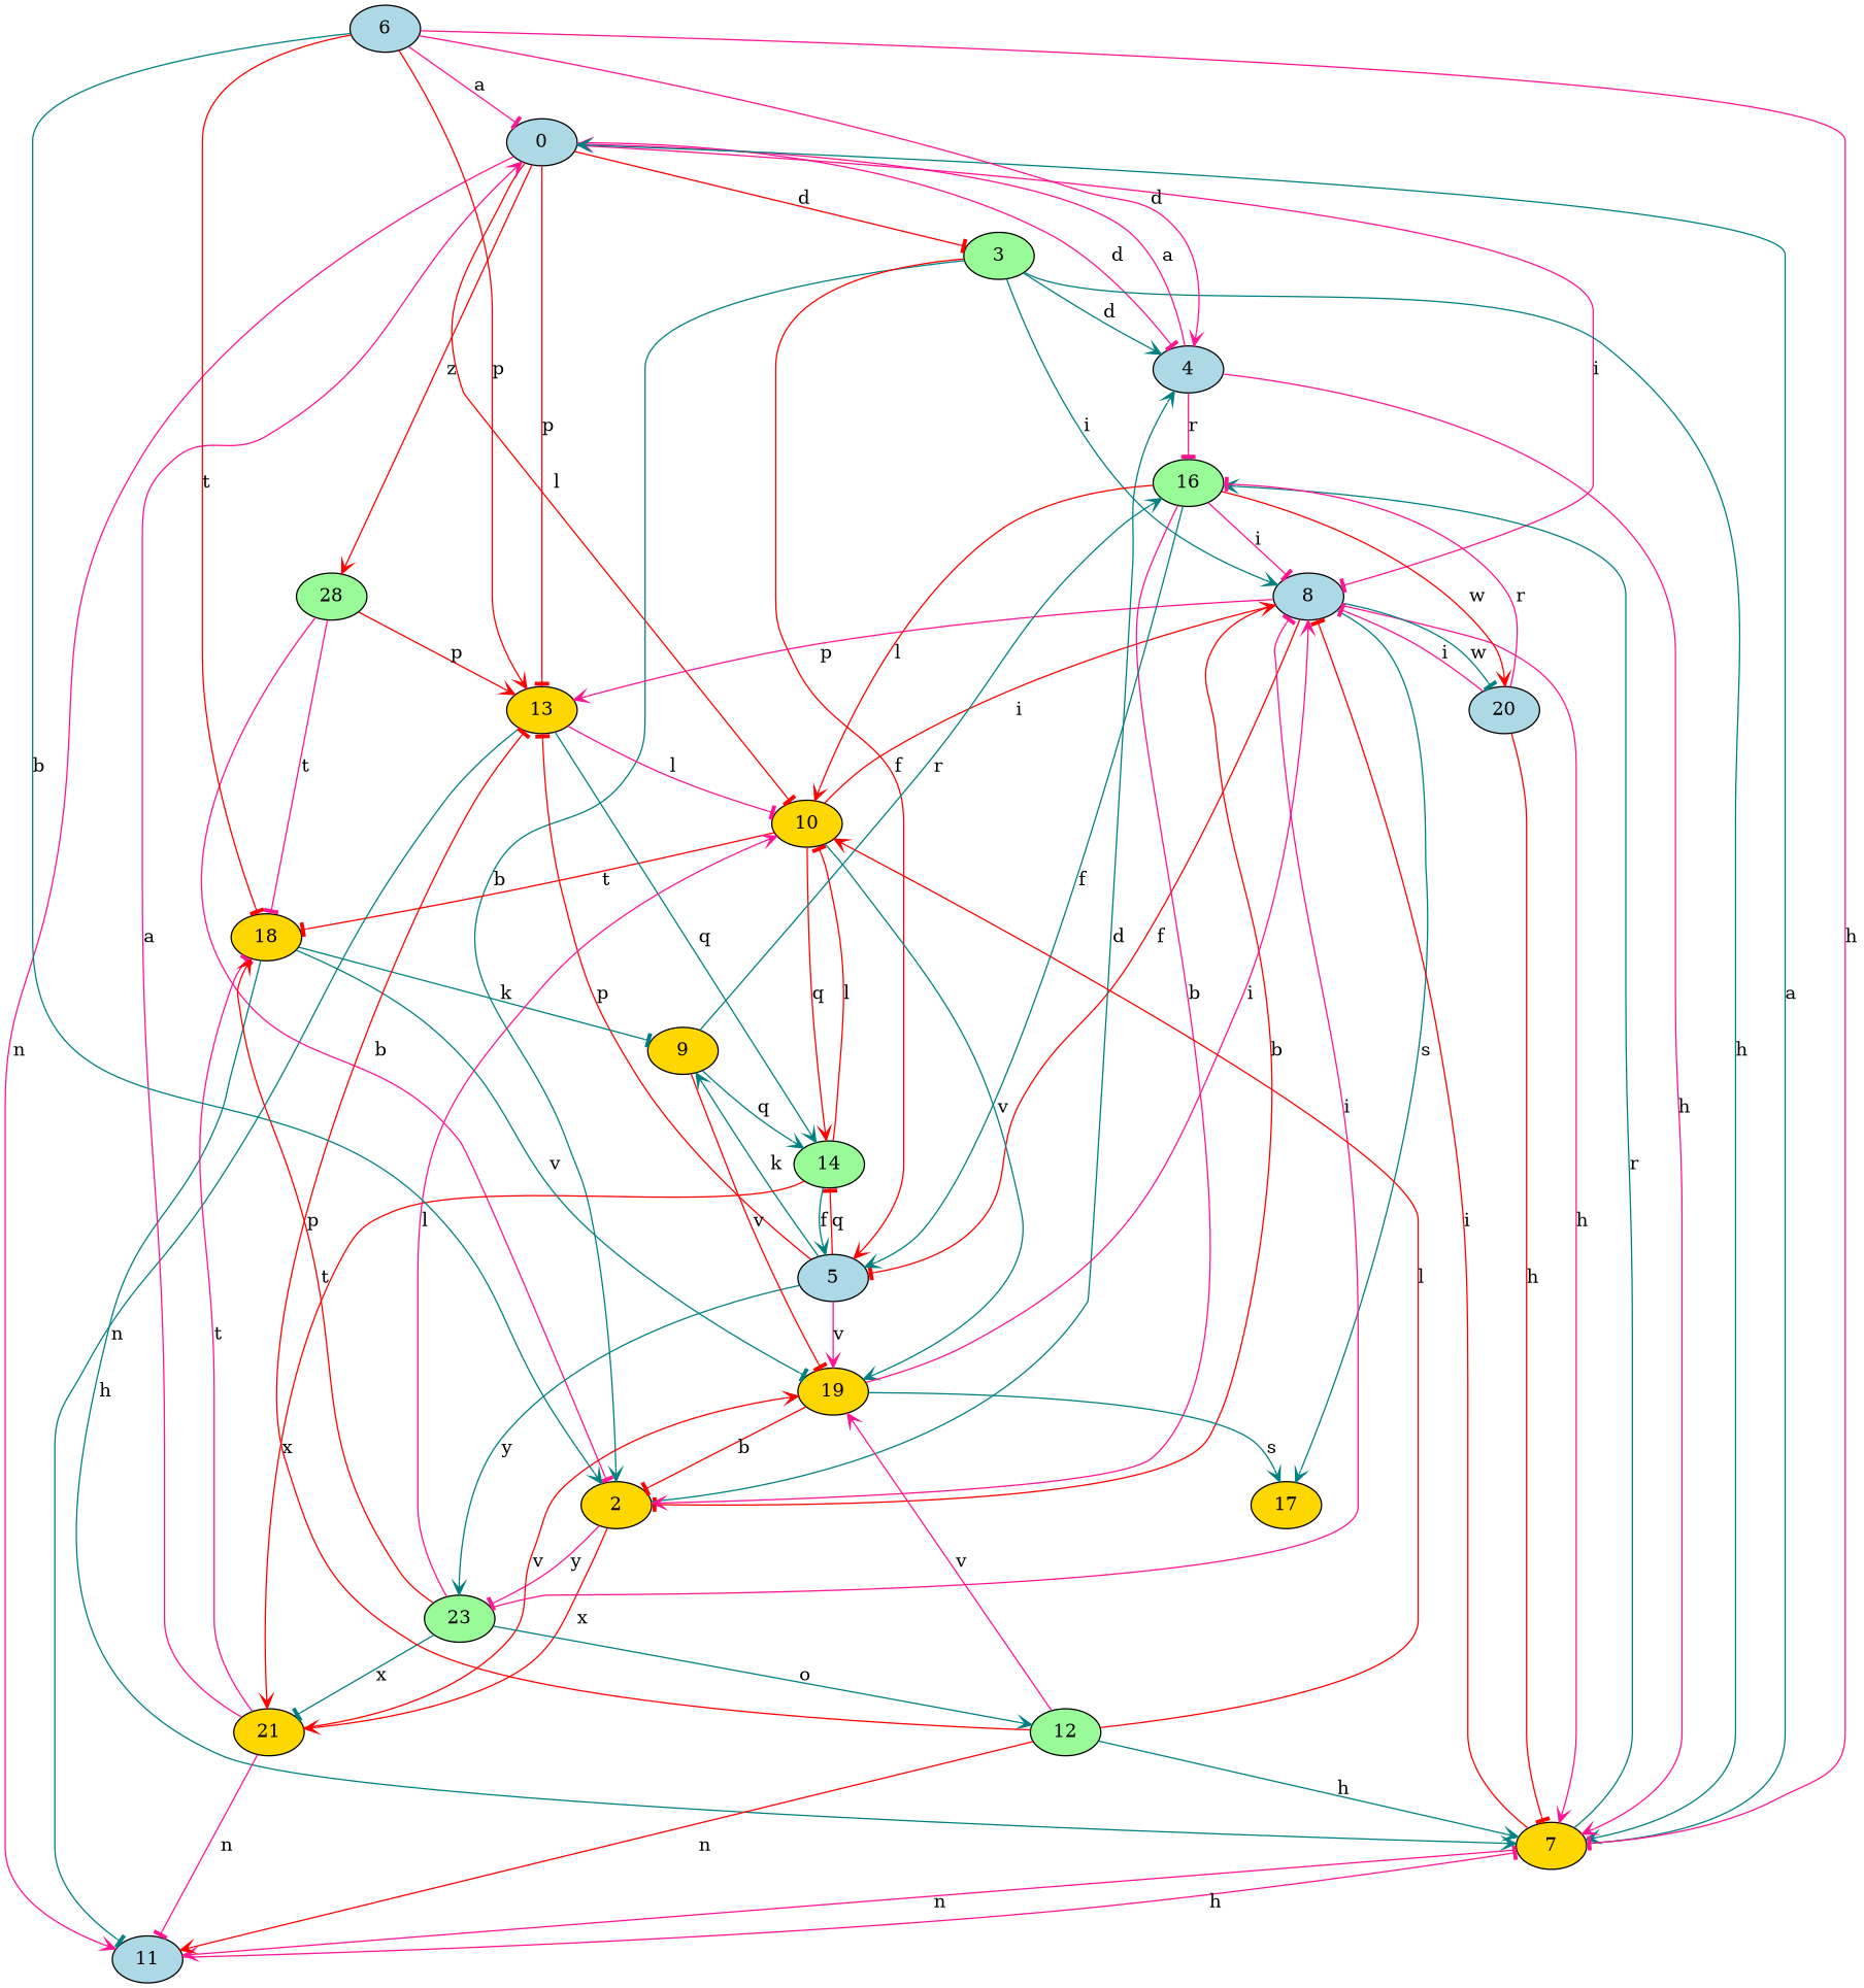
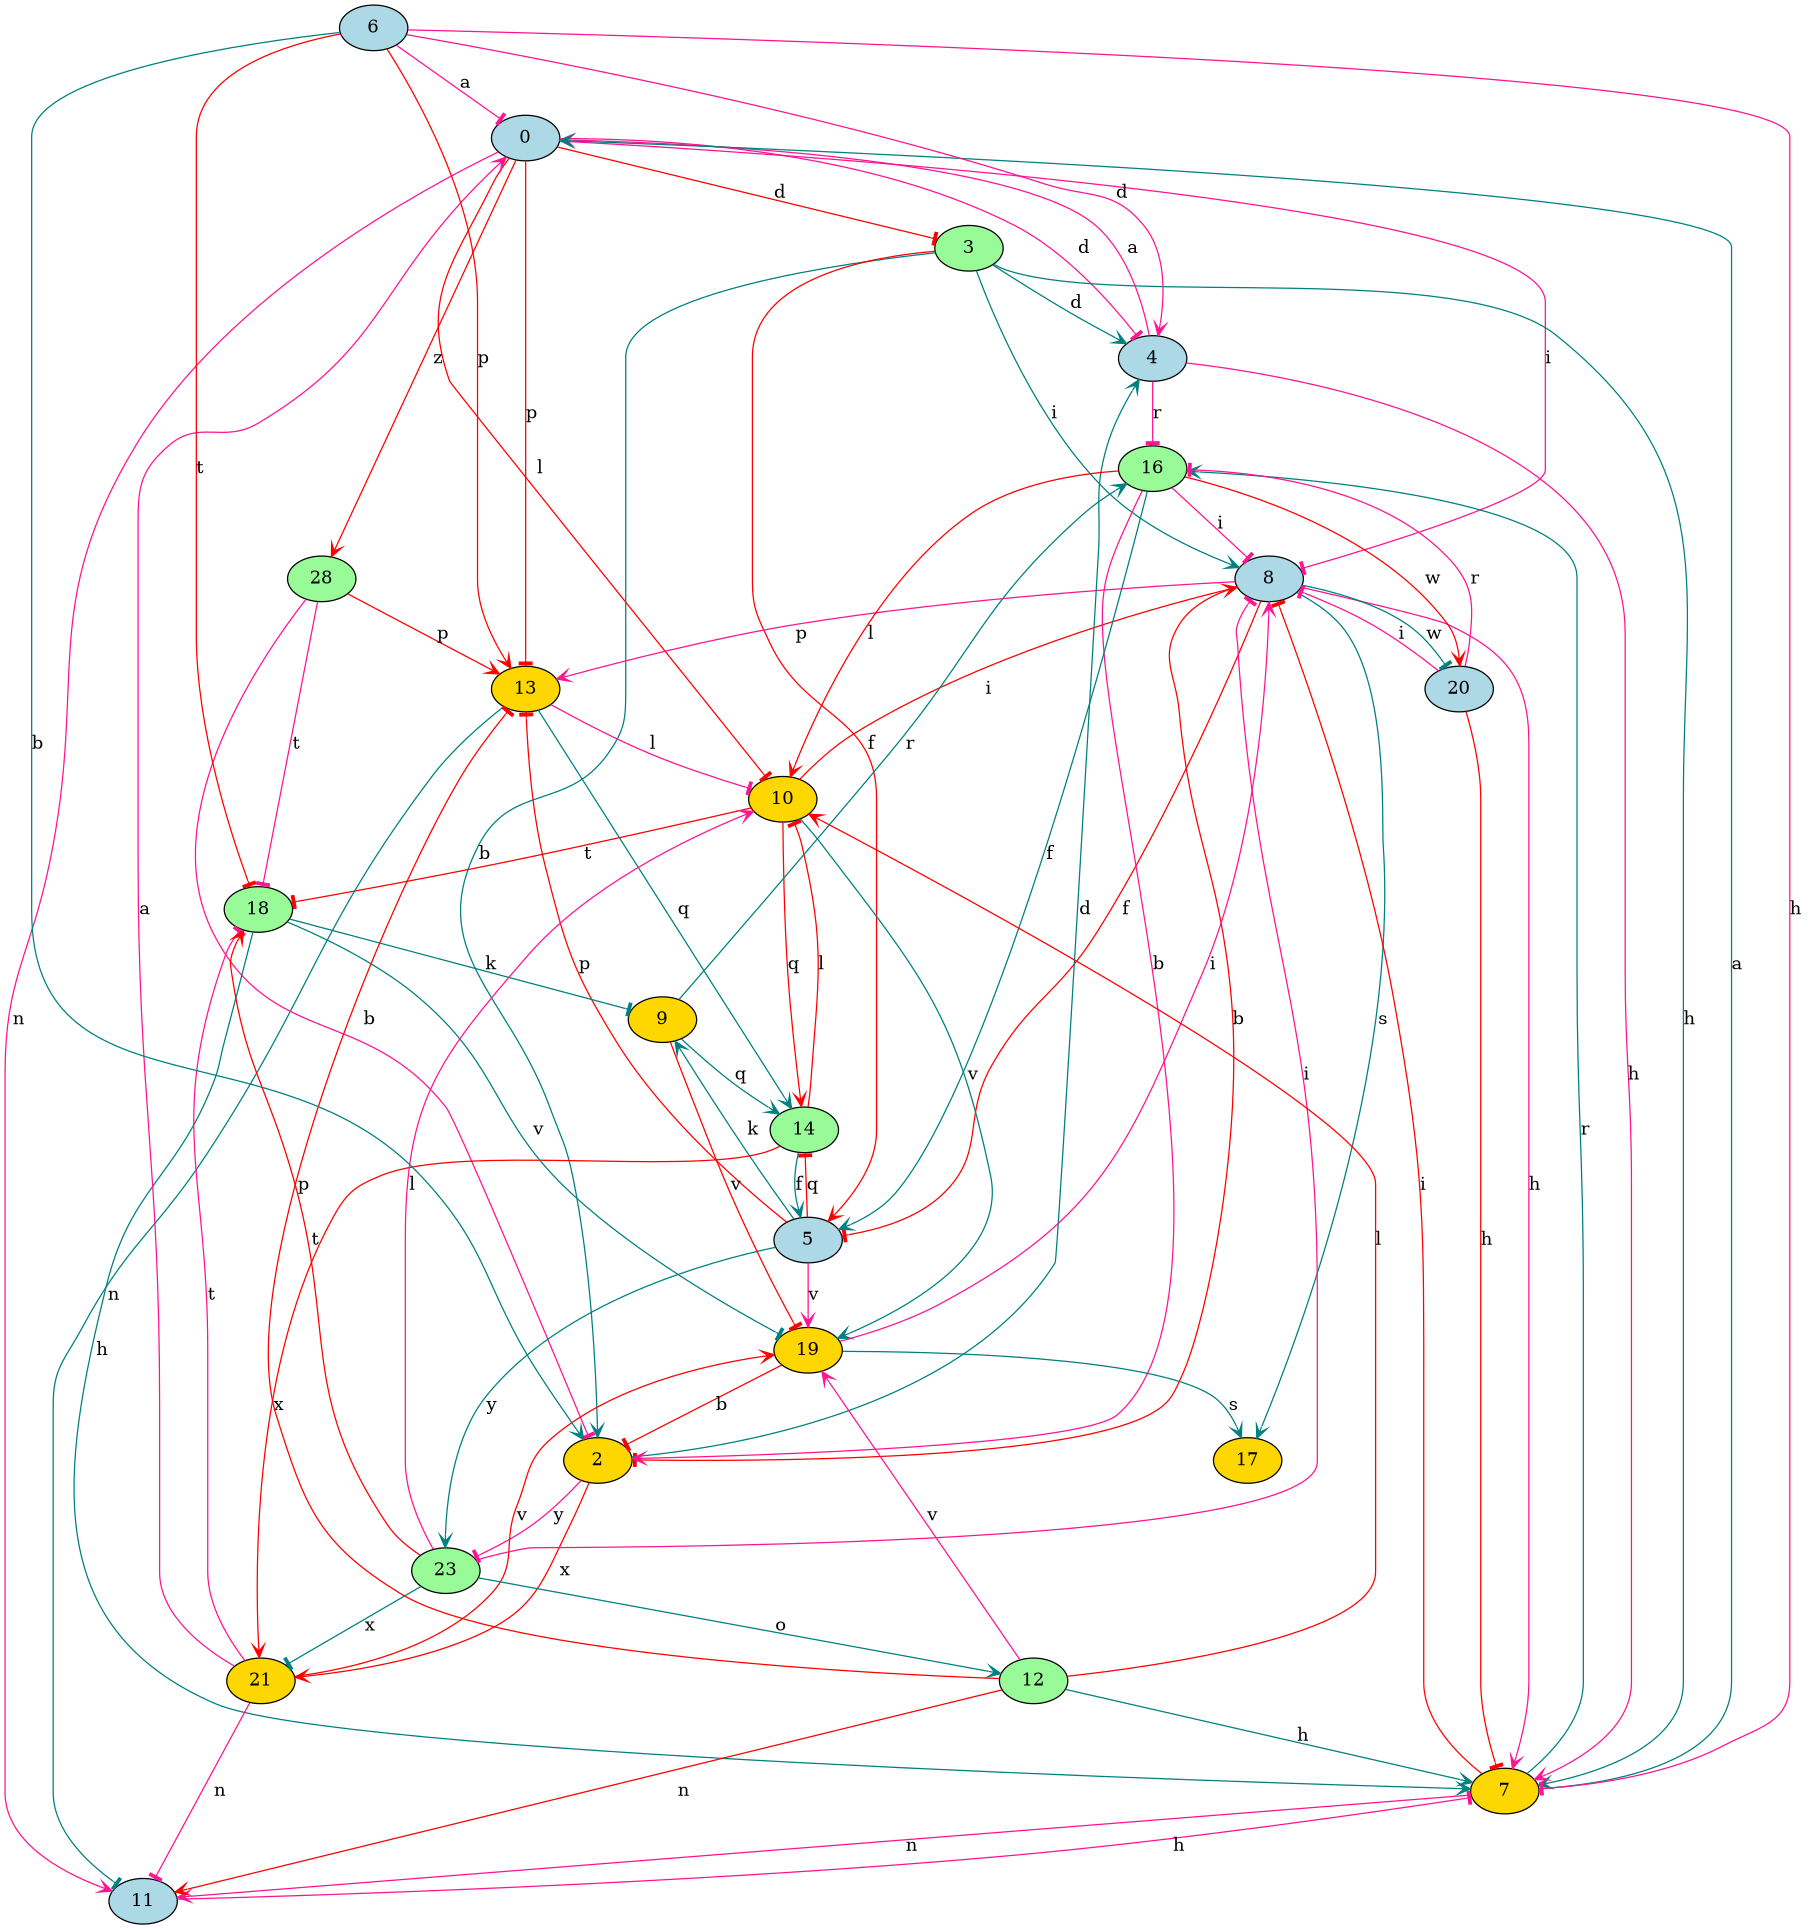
  strict digraph {
    node [fillcolor=gold style=filled]
    edge [arrowhead=vee color=red]
    0 [fillcolor=lightblue]
    3 [fillcolor=palegreen]
    4 [fillcolor=lightblue]
    8 [fillcolor=lightblue]
    10
    11 [fillcolor=lightblue]
    13
    28 [fillcolor=palegreen]
    2
    5 [fillcolor=lightblue]
    7
    16 [fillcolor=palegreen]
    17
    20 [fillcolor=lightblue]
    14 [fillcolor=palegreen]
    19
-   18
+   18 [fillcolor=palegreen]
    21
    23 [fillcolor=palegreen]
    12 [fillcolor=palegreen]
    9
    6 [fillcolor=lightblue]
    0 -> 3 [arrowhead=tee label=d]
    0 -> 4 [arrowhead=tee color=deeppink label=d]
    0 -> 8 [arrowhead=tee color=deeppink label=i]
    0 -> 10 [arrowhead=tee label=l]
    0 -> 11 [color=deeppink label=n]
    0 -> 13 [arrowhead=tee label=p]
    0 -> 28 [label=z]
    3 -> 4 [color=teal label=d]
    3 -> 8 [color=teal label=i]
    3 -> 2 [color=teal label=b]
    3 -> 5 [label=f]
    3 -> 7 [color=teal label=h]
    4 -> 0 [color=deeppink label=a]
    4 -> 7 [color=deeppink label=h]
    4 -> 16 [arrowhead=tee color=deeppink label=r]
    8 -> 13 [color=deeppink label=p]
    8 -> 2 [arrowhead=tee label=b]
    8 -> 5 [arrowhead=tee label=f]
    8 -> 7 [color=deeppink label=h]
    8 -> 17 [color=teal label=s]
    8 -> 20 [arrowhead=tee color=teal label=w]
    10 -> 8 [label=i]
    10 -> 14 [label=q]
    10 -> 19 [color=teal label=v]
    10 -> 18 [arrowhead=tee label=t]
    11 -> 7 [arrowhead=tee color=deeppink label=h]
    13 -> 10 [arrowhead=tee color=deeppink label=l]
    13 -> 11 [arrowhead=tee color=teal label=n]
    13 -> 14 [color=teal label=q]
    28 -> 13 [label=p]
    28 -> 2 [arrowhead=tee color=deeppink label=b]
    28 -> 18 [arrowhead=tee color=deeppink label=t]
    2 -> 4 [color=teal label=d]
    2 -> 21 [label=x]
    2 -> 23 [arrowhead=tee color=deeppink label=y]
    5 -> 13 [arrowhead=tee label=p]
    5 -> 14 [arrowhead=tee label=q]
    5 -> 19 [color=deeppink label=v]
    5 -> 23 [color=teal label=y]
    5 -> 9 [color=teal label=k]
    7 -> 0 [color=teal label=a]
    7 -> 8 [arrowhead=tee label=i]
    7 -> 11 [color=deeppink label=n]
    7 -> 16 [color=teal label=r]
    16 -> 8 [arrowhead=tee color=deeppink label=i]
    16 -> 10 [label=l]
    16 -> 2 [color=deeppink label=b]
    16 -> 5 [color=teal label=f]
    16 -> 20 [label=w]
    20 -> 8 [arrowhead=tee color=deeppink label=i]
    20 -> 7 [arrowhead=tee label=h]
    20 -> 16 [arrowhead=tee color=deeppink label=r]
    14 -> 10 [arrowhead=tee label=l]
    14 -> 5 [color=teal label=f]
    14 -> 21 [label=x]
    19 -> 8 [color=deeppink label=i]
    19 -> 2 [arrowhead=tee label=b]
    19 -> 17 [color=teal label=s]
    18 -> 7 [color=teal label=h]
    18 -> 19 [arrowhead=tee color=teal label=v]
    18 -> 9 [arrowhead=tee color=teal label=k]
    21 -> 0 [color=deeppink label=a]
    21 -> 11 [arrowhead=tee color=deeppink label=n]
    21 -> 19 [label=v]
    21 -> 18 [arrowhead=tee color=deeppink label=t]
    23 -> 8 [arrowhead=tee color=deeppink label=i]
    23 -> 10 [color=deeppink label=l]
    23 -> 18 [label=t]
    23 -> 21 [arrowhead=tee color=teal label=x]
    23 -> 12 [color=teal label=o]
    12 -> 10 [label=l]
    12 -> 11 [label=n]
    12 -> 13 [arrowhead=tee label=p]
    12 -> 7 [color=teal label=h]
    12 -> 19 [color=deeppink label=v]
    9 -> 16 [color=teal label=r]
    9 -> 14 [color=teal label=q]
    9 -> 19 [arrowhead=tee label=v]
    6 -> 0 [arrowhead=tee color=deeppink label=a]
    6 -> 4 [color=deeppink label=d]
    6 -> 13 [label=p]
    6 -> 2 [color=teal label=b]
    6 -> 7 [arrowhead=tee color=deeppink label=h]
    6 -> 18 [arrowhead=tee label=t]
  }
